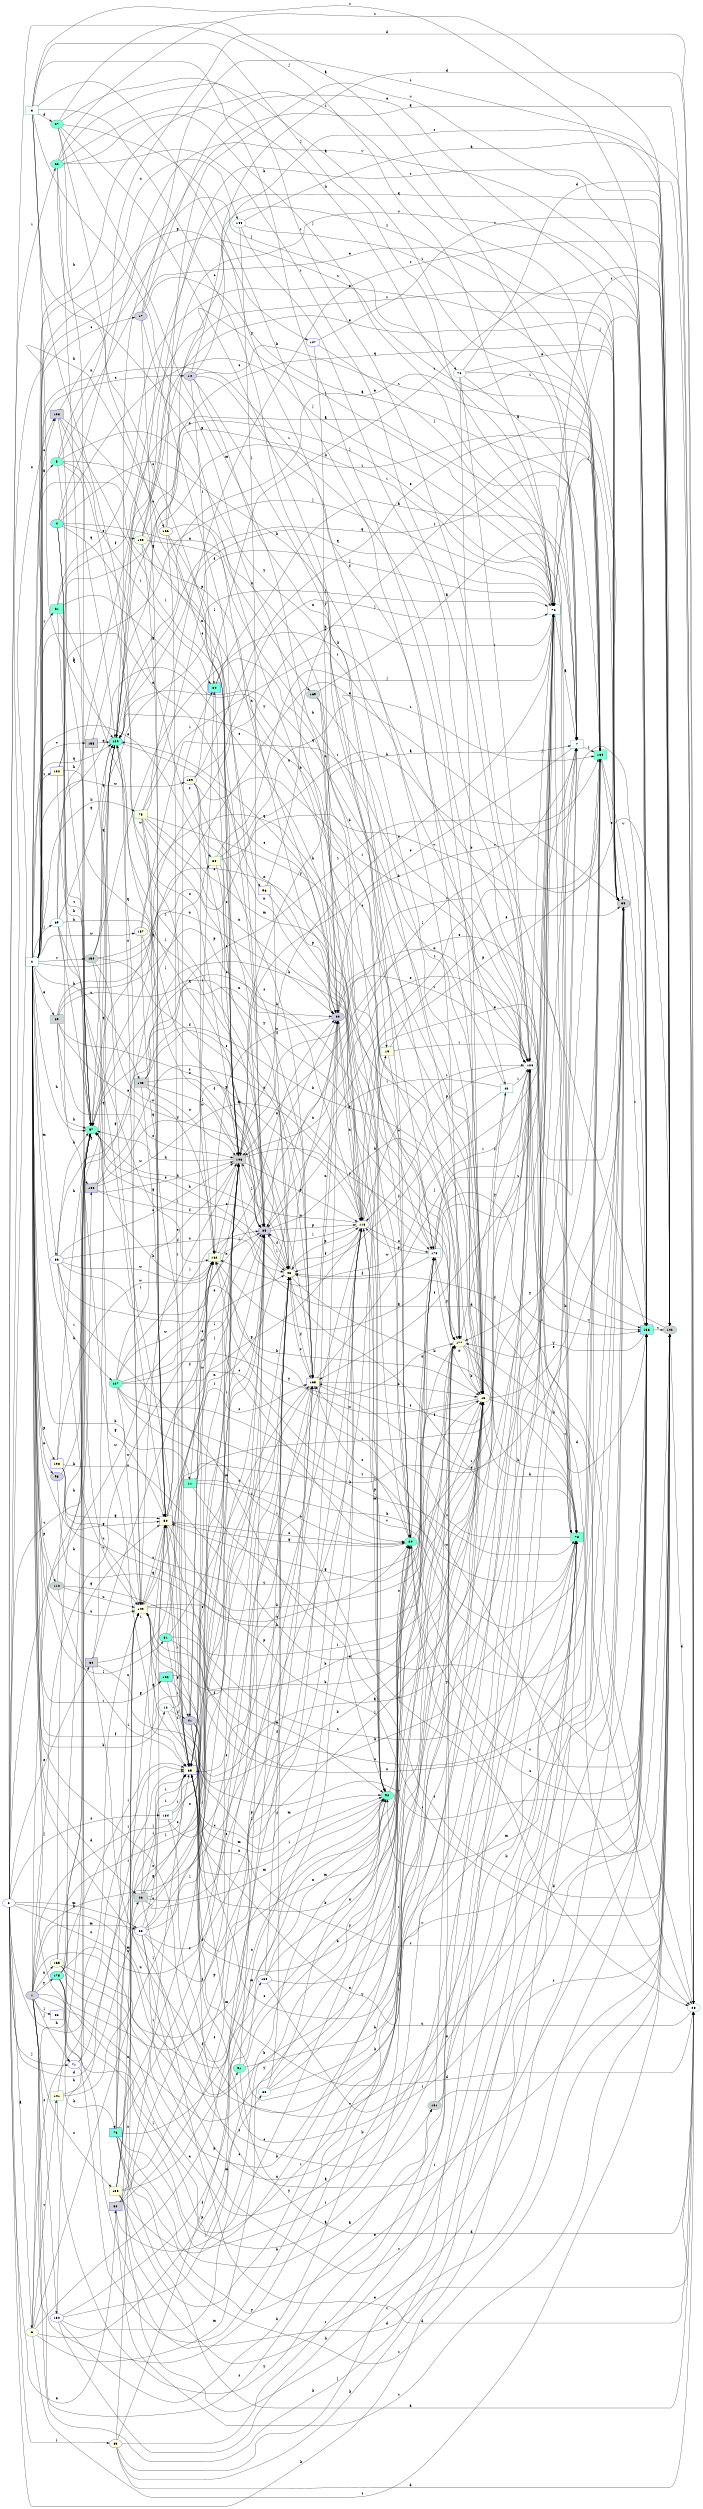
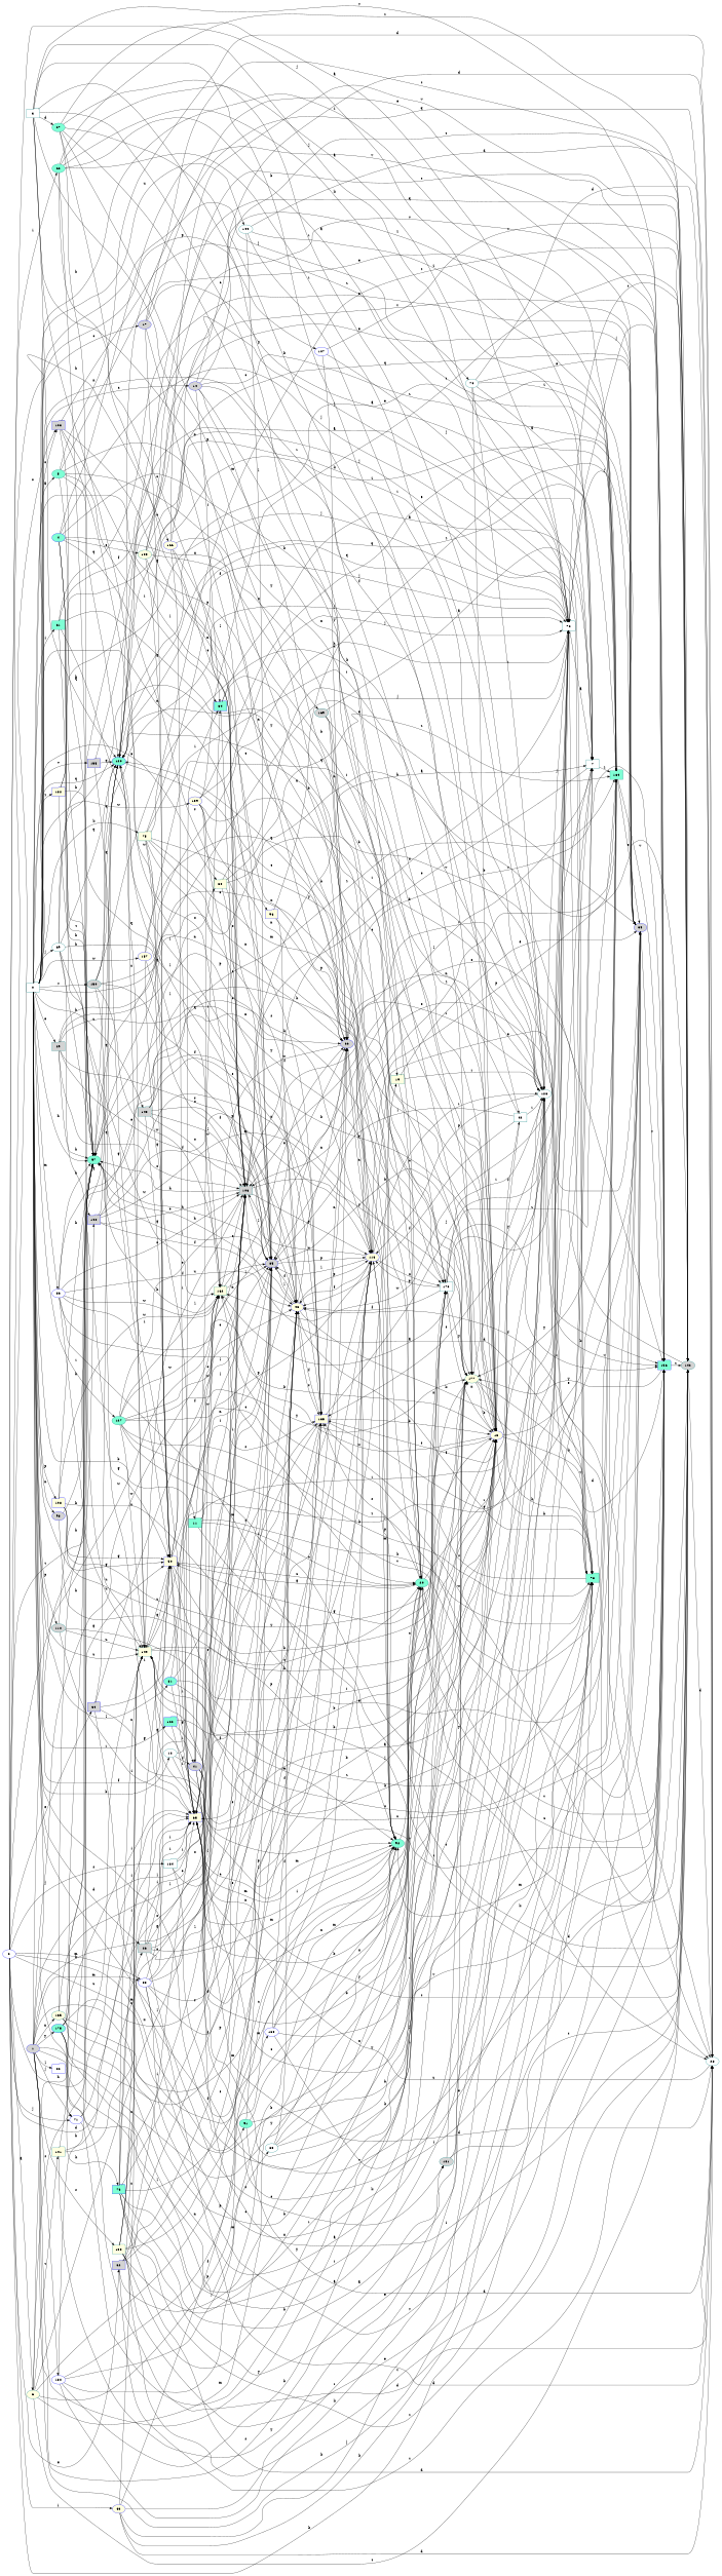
  strict digraph {
    rankdir=LR
    node [color=teal fillcolor=lightyellow shape=ellipse style=filled]
    0 [fillcolor=white shape=folder]
    5 [fillcolor=aquamarine]
    11 [fillcolor=aquamarine shape=folder]
    12 [fillcolor=white]
    14 [color=blue fillcolor=lightgrey]
    17 [color=blue fillcolor=lightgrey]
    26 [fillcolor=lightgrey shape=folder]
    29 [fillcolor=lightgrey shape=folder]
    30 [shape=folder]
    41 [color=blue fillcolor=lightgrey]
    50 [color=blue shape=folder]
    57 [fillcolor=aquamarine]
    61 [fillcolor=aquamarine shape=folder]
    69 [fillcolor=white]
    70 [fillcolor=white]
    71 [color=blue fillcolor=white]
    75 [shape=folder]
    81 [color=blue fillcolor=aquamarine]
    86 [color=blue fillcolor=white]
    96 [color=blue shape=folder]
    98 [color=blue fillcolor=lightgrey]
    99 [color=blue fillcolor=lightgrey]
    103 [color=blue fillcolor=lightgrey shape=folder]
    107 [color=blue fillcolor=white]
    108 [color=blue shape=folder]
    112 [fillcolor=lightgrey]
    113 [color=blue]
    120 [color=blue fillcolor=aquamarine]
    122 [color=blue fillcolor=aquamarine shape=folder]
    127 [fillcolor=aquamarine]
    128 [fillcolor=white]
    131 [fillcolor=lightgrey]
    143 [fillcolor=lightgrey shape=folder]
    144 [fillcolor=white]
    149 [shape=folder]
    150 [fillcolor=lightgrey]
    155 [color=blue fillcolor=lightgrey shape=folder]
    156 [color=blue fillcolor=aquamarine shape=folder]
    157 [color=blue]
    159 [color=blue]
    182 [color=blue shape=folder]
    184 [fillcolor=aquamarine shape=folder]
    177
    28 [fillcolor=white]
    35 [color=blue fillcolor=lightgrey]
    64 [color=blue fillcolor=aquamarine shape=folder]
    170 [fillcolor=white shape=folder]
    78 [fillcolor=aquamarine shape=folder]
    72 [fillcolor=white shape=folder]
    142 [fillcolor=lightgrey]
    20 [fillcolor=aquamarine]
    13 [color=blue]
    42 [fillcolor=white shape=folder]
    7 [fillcolor=white shape=folder]
    43 [color=blue]
    85 [color=blue fillcolor=lightgrey]
    135 [color=blue shape=folder]
    92 [fillcolor=aquamarine]
    106 [fillcolor=lightgrey shape=folder]
    65 [color=blue shape=folder]
    162 [shape=folder]
    1 [color=blue fillcolor=lightgrey]
    19 [shape=folder]
    76 [color=blue fillcolor=aquamarine shape=folder]
    82 [color=blue fillcolor=white shape=folder]
    83 [fillcolor=white]
    88 [color=blue fillcolor=white]
    132 [color=blue fillcolor=white]
    133 [shape=folder]
    165
    175 [color=blue fillcolor=aquamarine]
    2 [color=blue fillcolor=white]
    6
    32 [color=blue fillcolor=lightgrey shape=folder]
    34 [color=blue fillcolor=lightgrey shape=folder]
    62 [fillcolor=aquamarine]
    63 [color=blue]
    91 [fillcolor=aquamarine]
    134 [fillcolor=white shape=folder]
    140 [color=blue fillcolor=lightgrey shape=folder]
    166 [color=blue]
    168 [color=blue fillcolor=white]
    141 [shape=folder]
    3 [fillcolor=white shape=folder]
    27 [fillcolor=aquamarine]
    4 [color=blue fillcolor=aquamarine]
    105
    169 [fillcolor=lightgrey]
    0 -> 5 [label=a]
    0 -> 11 [label=b]
    0 -> 12 [label=b]
    0 -> 14 [label=c]
    0 -> 17 [label=c]
    0 -> 26 [label=d]
    0 -> 29 [label=e]
    0 -> 30 [label=e]
    0 -> 41 [label=f]
    0 -> 50 [label=g]
    0 -> 57 [label=h]
    0 -> 61 [label=i]
    0 -> 69 [label=j]
    0 -> 70 [label=j]
    0 -> 71 [label=j]
    0 -> 75 [label=k]
    0 -> 81 [label=l]
    0 -> 86 [label=m]
    0 -> 96 [label=n]
    0 -> 98 [label=n]
    0 -> 99 [label=n]
    0 -> 103 [label=o]
    0 -> 107 [label=p]
    0 -> 108 [label=p]
    0 -> 112 [label=p]
    0 -> 113 [label=p]
    0 -> 120 [label=q]
    0 -> 122 [label=r]
    0 -> 127 [label=r]
    0 -> 128 [label=r]
    0 -> 131 [label=s]
    0 -> 143 [label=u]
    0 -> 144 [label=u]
    0 -> 149 [label=u]
    0 -> 150 [label=v]
    0 -> 155 [label=v]
    0 -> 156 [label=v]
    0 -> 157 [label=w]
    0 -> 159 [label=w]
    0 -> 182 [label=z]
    0 -> 184 [label=z]
    5 -> 57 [label=h]
    5 -> 120 [label=q]
    5 -> 177 [label=y]
    5 -> 28 [label=d]
    5 -> 35 [label=e]
    5 -> 64 [label=i]
    5 -> 170 [label=x]
    11 -> 128 [label=r]
    11 -> 64 [label=i]
    11 -> 78 [label=k]
    11 -> 72 [label=j]
    11 -> 142 [label=t]
    11 -> 20 [label=c]
    12 -> 41 [label=f]
    12 -> 64 [label=i]
    12 -> 13 [label=b]
    14 -> 184 [label=z]
    14 -> 177 [label=y]
    14 -> 28 [label=d]
    14 -> 64 [label=i]
    14 -> 170 [label=x]
    14 -> 142 [label=t]
    14 -> 42 [label=f]
    17 -> 50 [label=g]
    17 -> 35 [label=e]
    17 -> 142 [label=t]
    17 -> 7 [label=a]
    17 -> 43 [label=f]
    26 -> 50 [label=g]
    26 -> 28 [label=d]
    26 -> 85 [label=l]
    26 -> 135 [label=s]
    26 -> 92 [label=m]
    26 -> 106 [label=o]
    26 -> 65 [label=i]
    29 -> 57 [label=h]
    29 -> 113 [label=p]
    29 -> 177 [label=y]
    29 -> 35 [label=e]
    29 -> 43 [label=f]
    29 -> 135 [label=s]
    29 -> 106 [label=o]
    30 -> 156 [label=v]
    30 -> 184 [label=z]
    30 -> 72 [label=j]
    30 -> 135 [label=s]
    30 -> 106 [label=o]
    41 -> 156 [label=v]
    41 -> 28 [label=d]
    41 -> 72 [label=j]
    41 -> 13 [label=b]
    41 -> 92 [label=m]
    41 -> 106 [label=o]
    41 -> 162 [label=w]
    50 -> 149 [label=u]
    50 -> 142 [label=t]
    50 -> 20 [label=c]
    50 -> 85 [label=l]
    50 -> 135 [label=s]
    50 -> 92 [label=m]
    50 -> 106 [label=o]
    50 -> 65 [label=i]
    57 -> 120 [label=q]
    57 -> 85 [label=l]
    61 -> 57 [label=h]
    61 -> 177 [label=y]
    61 -> 35 [label=e]
    61 -> 7 [label=a]
    61 -> 85 [label=l]
    69 -> 50 [label=g]
    69 -> 57 [label=h]
    69 -> 120 [label=q]
    69 -> 35 [label=e]
    69 -> 20 [label=c]
    69 -> 85 [label=l]
    69 -> 162 [label=w]
    70 -> 128 [label=r]
    70 -> 184 [label=z]
    70 -> 28 [label=d]
    70 -> 35 [label=e]
    70 -> 13 [label=b]
    70 -> 7 [label=a]
    71 -> 13 [label=b]
    71 -> 106 [label=o]
    71 -> 65 [label=i]
    75 -> 50 [label=g]
    75 -> 99 [label=n]
    75 -> 128 [label=r]
    75 -> 177 [label=y]
    75 -> 72 [label=j]
    75 -> 142 [label=t]
    75 -> 135 [label=s]
    75 -> 92 [label=m]
    75 -> 106 [label=o]
    81 -> 78 [label=k]
    81 -> 13 [label=b]
    81 -> 85 [label=l]
    81 -> 135 [label=s]
    81 -> 65 [label=i]
    86 -> 57 [label=h]
    86 -> 149 [label=u]
    86 -> 184 [label=z]
    86 -> 20 [label=c]
    86 -> 13 [label=b]
    86 -> 43 [label=f]
    86 -> 92 [label=m]
    86 -> 106 [label=o]
    86 -> 162 [label=w]
    96 -> 113 [label=p]
    96 -> 184 [label=z]
    96 -> 43 [label=f]
    98 -> 57 [label=h]
    98 -> 13 [label=b]
    99 -> 113 [label=p]
    99 -> 128 [label=r]
    99 -> 156 [label=v]
    99 -> 162 [label=w]
    103 -> 57 [label=h]
    103 -> 99 [label=n]
    103 -> 184 [label=z]
    103 -> 85 [label=l]
    103 -> 162 [label=w]
    107 -> 99 [label=n]
    107 -> 72 [label=j]
    107 -> 142 [label=t]
    108 -> 50 [label=g]
    108 -> 57 [label=h]
    108 -> 177 [label=y]
    108 -> 35 [label=e]
    108 -> 13 [label=b]
    108 -> 162 [label=w]
    112 -> 57 [label=h]
    112 -> 149 [label=u]
    112 -> 184 [label=z]
    112 -> 65 [label=i]
    113 -> 99 [label=n]
    113 -> 128 [label=r]
    113 -> 35 [label=e]
    113 -> 170 [label=x]
    113 -> 43 [label=f]
    113 -> 85 [label=l]
    113 -> 92 [label=m]
    113 -> 106 [label=o]
    113 -> 65 [label=i]
    120 -> 149 [label=u]
    120 -> 156 [label=v]
    120 -> 184 [label=z]
    120 -> 35 [label=e]
    120 -> 20 [label=c]
    120 -> 13 [label=b]
    122 -> 13 [label=b]
    122 -> 7 [label=a]
    122 -> 65 [label=i]
    127 -> 99 [label=n]
    127 -> 149 [label=u]
    127 -> 156 [label=v]
    127 -> 184 [label=z]
    127 -> 177 [label=y]
    127 -> 78 [label=k]
    127 -> 142 [label=t]
    127 -> 85 [label=l]
    127 -> 106 [label=o]
    127 -> 162 [label=w]
    128 -> 99 [label=n]
    128 -> 113 [label=p]
    128 -> 156 [label=v]
    128 -> 177 [label=y]
    128 -> 78 [label=k]
    128 -> 72 [label=j]
    131 -> 177 [label=y]
    131 -> 78 [label=k]
    131 -> 142 [label=t]
    143 -> 50 [label=g]
    143 -> 99 [label=n]
    143 -> 13 [label=b]
    143 -> 43 [label=f]
    143 -> 85 [label=l]
    143 -> 135 [label=s]
    143 -> 106 [label=o]
    144 -> 128 [label=r]
    144 -> 184 [label=z]
    144 -> 28 [label=d]
    144 -> 85 [label=l]
    149 -> 50 [label=g]
    149 -> 113 [label=p]
    149 -> 120 [label=q]
    149 -> 128 [label=r]
    149 -> 156 [label=v]
    149 -> 142 [label=t]
    149 -> 20 [label=c]
    150 -> 120 [label=q]
    150 -> 170 [label=x]
    150 -> 78 [label=k]
    150 -> 72 [label=j]
    150 -> 43 [label=f]
    150 -> 65 [label=i]
    150 -> 162 [label=w]
    155 -> 120 [label=q]
    155 -> 72 [label=j]
    155 -> 65 [label=i]
    156 -> 177 [label=y]
    156 -> 72 [label=j]
    156 -> 142 [label=t]
    156 -> 20 [label=c]
    156 -> 65 [label=i]
    157 -> 50 [label=g]
    157 -> 128 [label=r]
    157 -> 13 [label=b]
    157 -> 106 [label=o]
    159 -> 99 [label=n]
    159 -> 128 [label=r]
    159 -> 35 [label=e]
    159 -> 72 [label=j]
    159 -> 142 [label=t]
    159 -> 106 [label=o]
    159 -> 162 [label=w]
    182 -> 57 [label=h]
    182 -> 78 [label=k]
    182 -> 72 [label=j]
    182 -> 85 [label=l]
    184 -> 113 [label=p]
    184 -> 120 [label=q]
    184 -> 149 [label=u]
    184 -> 156 [label=v]
    184 -> 177 [label=y]
    184 -> 35 [label=e]
    184 -> 65 [label=i]
    177 -> 57 [label=h]
    177 -> 28 [label=d]
    177 -> 78 [label=k]
    177 -> 13 [label=b]
    28 -> 120 [label=q]
    28 -> 149 [label=u]
    28 -> 43 [label=f]
    35 -> 120 [label=q]
    35 -> 149 [label=u]
    35 -> 156 [label=v]
    35 -> 72 [label=j]
    35 -> 92 [label=m]
    64 -> 13 [label=b]
    64 -> 7 [label=a]
    64 -> 106 [label=o]
    170 -> 113 [label=p]
    170 -> 128 [label=r]
    170 -> 156 [label=v]
    170 -> 184 [label=z]
    170 -> 177 [label=y]
    170 -> 43 [label=f]
    78 -> 13 [label=b]
    78 -> 43 [label=f]
    78 -> 135 [label=s]
    78 -> 106 [label=o]
    72 -> 57 [label=h]
    72 -> 120 [label=q]
    72 -> 78 [label=k]
    72 -> 142 [label=t]
    72 -> 7 [label=a]
    72 -> 135 [label=s]
    72 -> 106 [label=o]
    72 -> 162 [label=w]
    142 -> 57 [label=h]
    142 -> 120 [label=q]
    142 -> 28 [label=d]
    142 -> 106 [label=o]
    142 -> 65 [label=i]
    142 -> 162 [label=w]
    20 -> 50 [label=g]
    20 -> 120 [label=q]
    20 -> 128 [label=r]
    20 -> 156 [label=v]
    20 -> 28 [label=d]
    20 -> 170 [label=x]
    20 -> 135 [label=s]
    13 -> 50 [label=g]
    13 -> 57 [label=h]
    13 -> 156 [label=v]
    13 -> 35 [label=e]
    13 -> 170 [label=x]
    13 -> 42 [label=f]
    13 -> 162 [label=w]
    42 -> 120 [label=q]
    42 -> 128 [label=r]
    42 -> 43 [label=f]
    42 -> 85 [label=l]
    42 -> 135 [label=s]
    7 -> 184 [label=z]
    7 -> 85 [label=l]
    7 -> 106 [label=o]
    43 -> 57 [label=h]
    43 -> 99 [label=n]
    43 -> 113 [label=p]
    43 -> 78 [label=k]
    43 -> 85 [label=l]
    43 -> 135 [label=s]
    85 -> 57 [label=h]
    85 -> 113 [label=p]
    85 -> 120 [label=q]
    85 -> 184 [label=z]
    85 -> 13 [label=b]
    85 -> 43 [label=f]
    85 -> 65 [label=i]
    135 -> 99 [label=n]
    135 -> 35 [label=e]
    135 -> 72 [label=j]
    135 -> 13 [label=b]
    135 -> 43 [label=f]
    135 -> 65 [label=i]
    92 -> 113 [label=p]
    92 -> 20 [label=c]
    92 -> 65 [label=i]
    106 -> 57 [label=h]
    106 -> 113 [label=p]
    106 -> 149 [label=u]
    106 -> 156 [label=v]
    106 -> 177 [label=y]
    106 -> 28 [label=d]
    106 -> 7 [label=a]
    106 -> 85 [label=l]
    106 -> 65 [label=i]
    65 -> 50 [label=g]
    65 -> 170 [label=x]
    65 -> 13 [label=b]
    65 -> 162 [label=w]
    162 -> 57 [label=h]
    162 -> 99 [label=n]
    162 -> 7 [label=a]
    162 -> 85 [label=l]
    162 -> 106 [label=o]
    1 -> 30 [label=e]
    1 -> 71 [label=j]
    1 -> 131 [label=s]
    1 -> 177 [label=y]
    1 -> 78 [label=k]
    1 -> 13 [label=b]
    1 -> 85 [label=l]
    1 -> 162 [label=w]
    1 -> 19 [label=c]
    1 -> 76 [label=k]
    1 -> 82 [label=l]
    1 -> 83 [label=l]
    1 -> 88 [label=m]
    1 -> 132 [label=s]
    1 -> 133 [label=s]
    1 -> 165 [label=x]
    1 -> 175 [label=y]
    19 -> 128 [label=r]
    19 -> 35 [label=e]
    19 -> 20 [label=c]
    76 -> 50 [label=g]
    76 -> 128 [label=r]
    76 -> 149 [label=u]
    76 -> 28 [label=d]
    76 -> 35 [label=e]
    76 -> 142 [label=t]
    76 -> 7 [label=a]
    76 -> 43 [label=f]
    76 -> 92 [label=m]
    76 -> 106 [label=o]
    83 -> 177 [label=y]
    83 -> 170 [label=x]
    83 -> 13 [label=b]
    83 -> 43 [label=f]
    88 -> 50 [label=g]
    88 -> 99 [label=n]
    88 -> 113 [label=p]
    88 -> 156 [label=v]
    88 -> 78 [label=k]
    88 -> 43 [label=f]
    88 -> 135 [label=s]
    88 -> 65 [label=i]
    132 -> 57 [label=h]
    132 -> 113 [label=p]
    132 -> 78 [label=k]
    132 -> 20 [label=c]
    132 -> 13 [label=b]
    132 -> 92 [label=m]
    133 -> 149 [label=u]
    133 -> 156 [label=v]
    133 -> 177 [label=y]
    133 -> 35 [label=e]
    133 -> 170 [label=x]
    133 -> 20 [label=c]
    133 -> 43 [label=f]
    133 -> 85 [label=l]
    133 -> 65 [label=i]
    165 -> 57 [label=h]
    165 -> 128 [label=r]
    165 -> 13 [label=b]
    165 -> 7 [label=a]
    165 -> 85 [label=l]
    165 -> 92 [label=m]
    175 -> 57 [label=h]
    175 -> 113 [label=p]
    175 -> 120 [label=q]
    175 -> 177 [label=y]
    175 -> 28 [label=d]
    175 -> 7 [label=a]
    175 -> 135 [label=s]
    175 -> 65 [label=i]
    2 -> 26 [label=d]
    2 -> 50 [label=g]
    2 -> 71 [label=j]
    2 -> 103 [label=o]
    2 -> 78 [label=k]
    2 -> 72 [label=j]
    2 -> 162 [label=w]
    2 -> 88 [label=m]
    2 -> 6 [label=a]
    2 -> 32 [label=e]
    2 -> 34 [label=e]
    2 -> 62 [label=i]
    2 -> 63 [label=i]
    2 -> 91 [label=m]
    2 -> 134 [label=s]
    2 -> 140 [label=t]
    2 -> 166 [label=x]
    2 -> 168 [label=x]
    6 -> 57 [label=h]
    6 -> 99 [label=n]
    6 -> 113 [label=p]
    6 -> 149 [label=u]
    6 -> 142 [label=t]
    6 -> 85 [label=l]
    6 -> 92 [label=m]
    6 -> 141 [label=t]
    32 -> 149 [label=u]
    32 -> 142 [label=t]
    32 -> 20 [label=c]
    32 -> 43 [label=f]
    32 -> 135 [label=s]
    32 -> 65 [label=i]
    34 -> 99 [label=n]
    34 -> 120 [label=q]
    34 -> 20 [label=c]
    34 -> 43 [label=f]
    34 -> 92 [label=m]
    62 -> 57 [label=h]
    62 -> 128 [label=r]
    62 -> 78 [label=k]
-   62 -> 72 [label=j]
+   62 -> 72 [label=a]
    62 -> 142 [label=t]
    62 -> 7 [label=a]
    62 -> 106 [label=o]
    63 -> 128 [label=r]
    63 -> 149 [label=u]
    63 -> 28 [label=d]
    63 -> 78 [label=k]
    63 -> 72 [label=j]
    63 -> 43 [label=f]
    91 -> 177 [label=y]
    91 -> 28 [label=d]
    91 -> 72 [label=j]
    91 -> 85 [label=l]
    134 -> 113 [label=p]
    134 -> 78 [label=k]
    134 -> 106 [label=o]
    134 -> 65 [label=i]
    140 -> 113 [label=p]
    140 -> 120 [label=q]
    140 -> 170 [label=x]
    140 -> 43 [label=f]
    140 -> 92 [label=m]
    140 -> 106 [label=o]
    166 -> 99 [label=n]
    166 -> 156 [label=v]
    166 -> 184 [label=z]
    166 -> 85 [label=l]
    166 -> 106 [label=o]
    166 -> 65 [label=i]
    168 -> 128 [label=r]
    168 -> 35 [label=e]
    168 -> 170 [label=x]
    168 -> 43 [label=f]
    168 -> 92 [label=m]
    141 -> 57 [label=h]
    141 -> 177 [label=y]
    141 -> 106 [label=o]
    141 -> 65 [label=i]
    3 -> 41 [label=f]
    3 -> 99 [label=n]
    3 -> 113 [label=p]
    3 -> 120 [label=q]
    3 -> 156 [label=v]
    3 -> 177 [label=y]
    3 -> 72 [label=j]
    3 -> 13 [label=b]
    3 -> 19 [label=c]
    3 -> 27 [label=d]
    27 -> 57 [label=h]
    27 -> 128 [label=r]
    27 -> 20 [label=c]
    27 -> 13 [label=b]
    27 -> 7 [label=a]
    27 -> 92 [label=m]
    27 -> 106 [label=o]
    4 -> 50 [label=g]
    4 -> 149 [label=u]
    4 -> 156 [label=v]
    4 -> 72 [label=j]
    4 -> 13 [label=b]
    4 -> 135 [label=s]
    4 -> 140 [label=t]
    4 -> 105 [label=o]
    4 -> 169 [label=x]
    105 -> 50 [label=g]
    105 -> 156 [label=v]
    105 -> 170 [label=x]
    105 -> 72 [label=j]
    105 -> 142 [label=t]
    105 -> 13 [label=b]
    169 -> 99 [label=n]
    169 -> 20 [label=c]
    169 -> 13 [label=b]
    169 -> 7 [label=a]
  }
